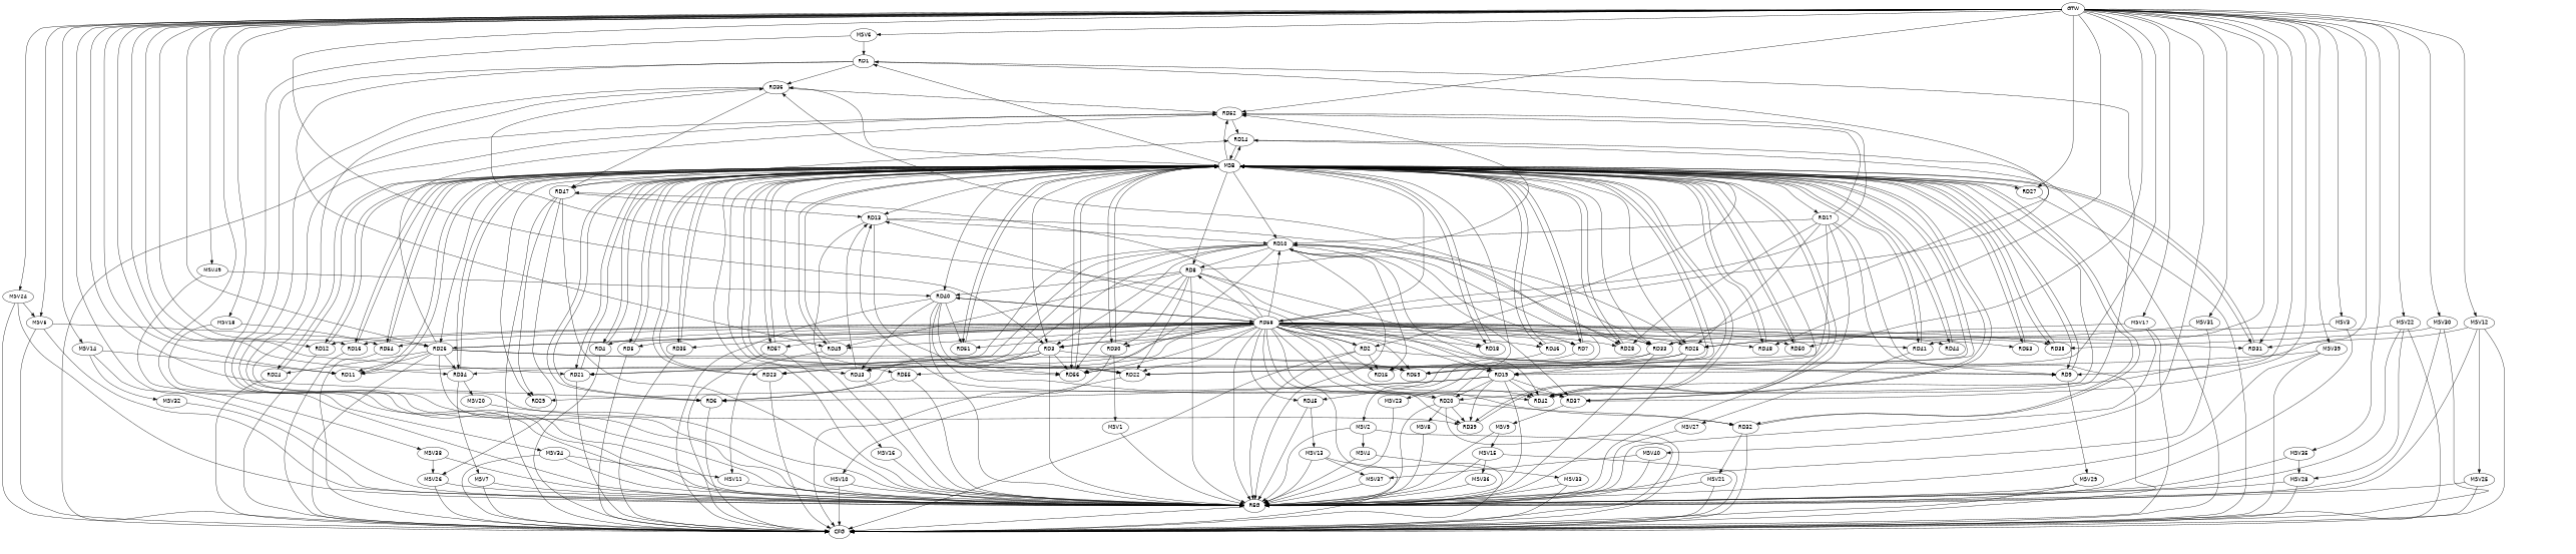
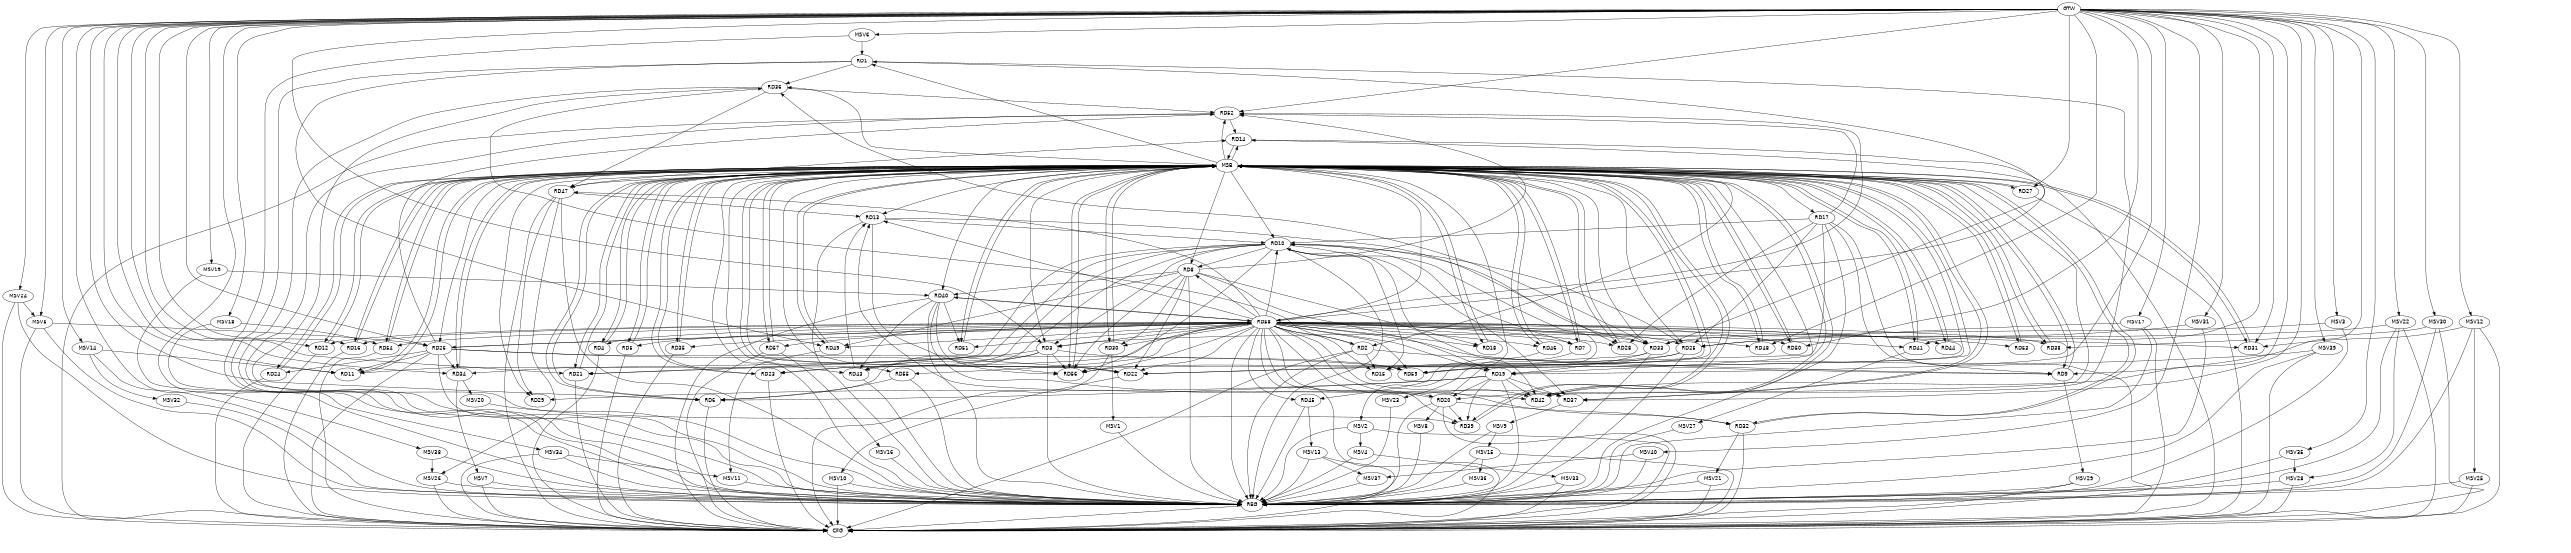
  strict digraph {
    fontname="DejaVu Sans"
    node [fontname="DejaVu Sans"]
    edge [fontname="DejaVu Sans"]
    n1 [label=RD1]
    n2 [label=RD36]
    n3 [label=RD42]
    n4 [label=RD49]
    n5 [label=REG]
    n6 [label=RD52]
    n7 [label=RD39]
    n8 [label=RD47]
    n9 [label=MSB]
    n10 [label=MSV11]
    n11 [label=CFG]
    n12 [label=RD2]
    n13 [label=RD9]
    n14 [label=RD15]
    n15 [label=MSV29]
    n16 [label=RD3]
    n17 [label=RD6]
    n18 [label=RD21]
    n19 [label=RD43]
    n20 [label=RD56]
    n21 [label=RD59]
    n22 [label=RD13]
    n23 [label=RD4]
    n24 [label=RD5]
    n25 [label=RD7]
    n26 [label=RD8]
    n27 [label=RD18]
    n28 [label=RD19]
    n29 [label=RD22]
    n30 [label=RD30]
    n31 [label=RD40]
    n32 [label=RD10]
    n33 [label=RD23]
    n34 [label=RD33]
    n35 [label=RD34]
    n36 [label=RD37]
    n37 [label=RD11]
    n38 [label=RD12]
    n39 [label=RD28]
    n40 [label=RD14]
    n41 [label=RD16]
    n42 [label=RD17]
    n43 [label=RD25]
    n44 [label=RD20]
    n45 [label=RD29]
    n46 [label=RD32]
    n47 [label=RD24]
    n48 [label=RD26]
    n49 [label=RD58]
    n50 [label=RD27]
    n51 [label=RD31]
    n52 [label=RD35]
    n53 [label=RD38]
    n54 [label=RD51]
    n55 [label=RD41]
    n56 [label=RD44]
    n57 [label=RD45]
    n58 [label=RD46]
    n59 [label=RD48]
    n60 [label=RD50]
    n61 [label=RD53]
    n62 [label=RD54]
    n63 [label=RD55]
    n64 [label=RD57]
    n65 [label=MSV23]
    n66 [label=MSV10]
    n67 [label=MSV1]
    n68 [label=MSV7]
    n69 [label=MSV20]
    n70 [label=MSV9]
    n71 [label=MSV8]
    n72 [label=MSV21]
    n73 [label=MSV26]
    n74 [label=MSV15]
    n75 [label=MSV27]
    n76 [label=MSV13]
    n77 [label=MSV37]
    n78 [label=MSV2]
    n79 [label=MSV4]
    n80 [label=MSV16]
    n81 [label=GTW]
    n82 [label=MSV3]
    n83 [label=MSV5]
    n84 [label=MSV6]
    n85 [label=MSV12]
    n86 [label=MSV14]
    n87 [label=MSV17]
    n88 [label=MSV18]
-   n89 [label=MSV49]
+   n89 [label=MSV19]
    n90 [label=MSV22]
    n91 [label=MSV24]
    n92 [label=MSV30]
    n93 [label=MSV31]
    n94 [label=MSV34]
    n95 [label=MSV35]
    n96 [label=MSV38]
    n97 [label=MSV39]
    n98 [label=MSV40]
    n99 [label=MSV25]
    n100 [label=MSV32]
    n101 [label=MSV28]
    n102 [label=MSV33]
    n103 [label=MSV36]
    n1 -> n2
    n1 -> n3
    n1 -> n4
    n1 -> n5
    n2 -> n5
    n2 -> n6
    n2 -> n7
    n2 -> n8
    n3 -> n9
    n4 -> n9
    n4 -> n10
    n5 -> n11
    n6 -> n5
    n6 -> n11
    n6 -> n40
    n7 -> n9
    n8 -> n5
    n8 -> n11
    n8 -> n22
    n8 -> n40
    n8 -> n45
    n8 -> n73
    n9 -> n1
    n9 -> n2
    n9 -> n3
    n9 -> n4
    n9 -> n5
    n9 -> n6
    n9 -> n7
    n9 -> n8
    n9 -> n12
    n9 -> n13
    n9 -> n14
    n9 -> n16
    n9 -> n17
    n9 -> n18
    n9 -> n19
    n9 -> n20
    n9 -> n21
    n9 -> n22
    n9 -> n23
    n9 -> n24
    n9 -> n25
    n9 -> n26
    n9 -> n27
    n9 -> n28
    n9 -> n29
    n9 -> n30
    n9 -> n31
    n9 -> n32
    n9 -> n33
    n9 -> n34
    n9 -> n35
    n9 -> n36
    n9 -> n37
    n9 -> n38
    n9 -> n39
    n9 -> n40
    n9 -> n41
    n9 -> n42
    n9 -> n43
    n9 -> n44
    n9 -> n45
    n9 -> n46
    n9 -> n47
    n9 -> n48
    n9 -> n49
    n9 -> n50
    n9 -> n51
    n9 -> n52
    n9 -> n53
    n9 -> n54
    n9 -> n55
    n9 -> n56
    n9 -> n57
    n9 -> n58
    n9 -> n59
    n9 -> n60
    n9 -> n61
    n9 -> n62
    n9 -> n63
    n9 -> n64
    n10 -> n5
    n12 -> n2
    n12 -> n5
    n12 -> n11
    n12 -> n13
    n12 -> n14
    n13 -> n9
    n13 -> n15
    n14 -> n9
    n15 -> n5
    n15 -> n11
    n16 -> n5
    n16 -> n17
    n16 -> n18
    n16 -> n19
    n16 -> n20
    n16 -> n21
    n17 -> n9
    n17 -> n11
    n18 -> n9
    n18 -> n11
    n19 -> n5
    n19 -> n22
    n20 -> n9
    n21 -> n9
    n22 -> n5
    n22 -> n20
    n22 -> n32
    n22 -> n39
    n23 -> n9
    n23 -> n11
    n24 -> n9
    n24 -> n11
    n25 -> n9
    n25 -> n65
    n26 -> n4
    n26 -> n5
    n26 -> n6
    n26 -> n20
    n26 -> n27
    n26 -> n28
    n26 -> n29
    n26 -> n30
    n26 -> n31
    n27 -> n9
    n28 -> n3
    n28 -> n5
    n28 -> n7
    n28 -> n17
    n28 -> n36
    n28 -> n44
    n28 -> n45
    n29 -> n9
    n29 -> n66
    n30 -> n9
    n30 -> n11
    n30 -> n67
    n31 -> n3
    n31 -> n5
    n31 -> n11
    n31 -> n19
    n31 -> n20
    n31 -> n49
    n31 -> n54
    n32 -> n3
    n32 -> n5
    n32 -> n14
    n32 -> n16
    n32 -> n18
    n32 -> n19
    n32 -> n20
    n32 -> n25
    n32 -> n26
    n32 -> n33
    n32 -> n34
    n32 -> n35
    n32 -> n36
    n33 -> n9
    n33 -> n11
    n34 -> n2
    n34 -> n5
    n34 -> n28
    n34 -> n29
    n34 -> n40
    n35 -> n9
    n35 -> n68
    n35 -> n69
    n36 -> n9
    n36 -> n70
    n37 -> n9
    n38 -> n9
    n38 -> n11
    n39 -> n9
    n40 -> n9
    n40 -> n11
    n41 -> n9
    n41 -> n11
    n42 -> n5
    n42 -> n6
    n42 -> n11
    n42 -> n13
    n42 -> n29
    n42 -> n32
    n42 -> n39
    n42 -> n43
    n43 -> n5
    n43 -> n20
    n43 -> n32
    n43 -> n33
    n44 -> n5
    n44 -> n7
    n44 -> n11
    n44 -> n22
    n44 -> n32
    n44 -> n46
    n44 -> n71
    n46 -> n9
    n46 -> n11
    n46 -> n72
    n47 -> n9
    n47 -> n11
    n48 -> n5
    n48 -> n6
    n48 -> n11
    n48 -> n21
    n48 -> n29
    n48 -> n35
    n48 -> n37
    n48 -> n47
    n48 -> n49
    n49 -> n1
    n49 -> n3
    n49 -> n4
    n49 -> n5
    n49 -> n6
    n49 -> n7
    n49 -> n8
    n49 -> n11
    n49 -> n12
    n49 -> n13
    n49 -> n14
    n49 -> n16
    n49 -> n20
    n49 -> n21
    n49 -> n22
    n49 -> n23
    n49 -> n24
    n49 -> n25
    n49 -> n26
    n49 -> n27
    n49 -> n28
    n49 -> n29
    n49 -> n30
    n49 -> n31
    n49 -> n32
    n49 -> n34
    n49 -> n36
    n49 -> n37
    n49 -> n38
    n49 -> n39
    n49 -> n41
    n49 -> n43
    n49 -> n44
    n49 -> n46
    n49 -> n48
    n49 -> n51
    n49 -> n52
    n49 -> n53
    n49 -> n54
    n49 -> n55
    n49 -> n56
    n49 -> n57
    n49 -> n58
    n49 -> n59
    n49 -> n60
    n49 -> n61
    n49 -> n62
    n49 -> n63
    n49 -> n64
    n50 -> n9
    n50 -> n11
    n51 -> n9
    n52 -> n9
    n52 -> n11
    n53 -> n9
    n54 -> n9
    n55 -> n9
    n55 -> n75
    n56 -> n9
    n57 -> n5
    n57 -> n76
    n58 -> n9
    n58 -> n78
    n59 -> n9
    n60 -> n9
    n61 -> n9
    n62 -> n9
    n62 -> n11
    n63 -> n5
    n63 -> n17
    n64 -> n9
    n64 -> n11
    n64 -> n80
    n65 -> n5
    n66 -> n5
    n66 -> n11
    n67 -> n5
    n68 -> n5
    n68 -> n11
    n69 -> n5
    n70 -> n5
    n70 -> n74
    n71 -> n5
    n72 -> n5
    n72 -> n11
    n73 -> n5
    n73 -> n11
    n74 -> n5
    n74 -> n11
    n74 -> n103
    n75 -> n5
    n76 -> n5
    n76 -> n11
    n76 -> n77
    n77 -> n5
    n78 -> n5
    n78 -> n11
    n78 -> n79
    n79 -> n5
    n79 -> n102
    n80 -> n5
    n81 -> n3
    n81 -> n6
    n81 -> n13
    n81 -> n16
    n81 -> n17
    n81 -> n18
    n81 -> n28
    n81 -> n35
    n81 -> n36
    n81 -> n37
    n81 -> n38
    n81 -> n41
    n81 -> n48
    n81 -> n50
    n81 -> n51
    n81 -> n55
    n81 -> n59
    n81 -> n60
    n81 -> n82
    n81 -> n83
    n81 -> n84
    n81 -> n85
    n81 -> n86
    n81 -> n87
    n81 -> n88
    n81 -> n89
    n81 -> n90
    n81 -> n91
    n81 -> n92
    n81 -> n93
    n81 -> n94
    n81 -> n95
    n81 -> n96
    n81 -> n97
    n81 -> n98
    n82 -> n5
    n82 -> n34
    n83 -> n5
    n83 -> n11
    n83 -> n48
    n84 -> n1
    n84 -> n5
    n85 -> n5
    n85 -> n11
    n85 -> n51
    n85 -> n99
    n86 -> n5
    n86 -> n37
    n86 -> n100
    n87 -> n5
    n87 -> n11
    n87 -> n43
    n88 -> n5
    n88 -> n62
    n89 -> n5
    n89 -> n31
    n90 -> n5
    n90 -> n11
    n90 -> n16
    n90 -> n101
    n91 -> n5
    n91 -> n11
    n91 -> n83
    n92 -> n5
    n92 -> n11
    n92 -> n53
    n93 -> n5
    n93 -> n43
    n94 -> n5
    n94 -> n10
    n94 -> n11
    n95 -> n5
    n95 -> n101
    n96 -> n5
    n96 -> n73
    n97 -> n5
    n97 -> n11
    n97 -> n21
    n98 -> n5
    n98 -> n77
    n99 -> n5
    n99 -> n11
    n100 -> n5
    n101 -> n5
    n101 -> n11
    n102 -> n5
    n102 -> n11
    n103 -> n5
  }
